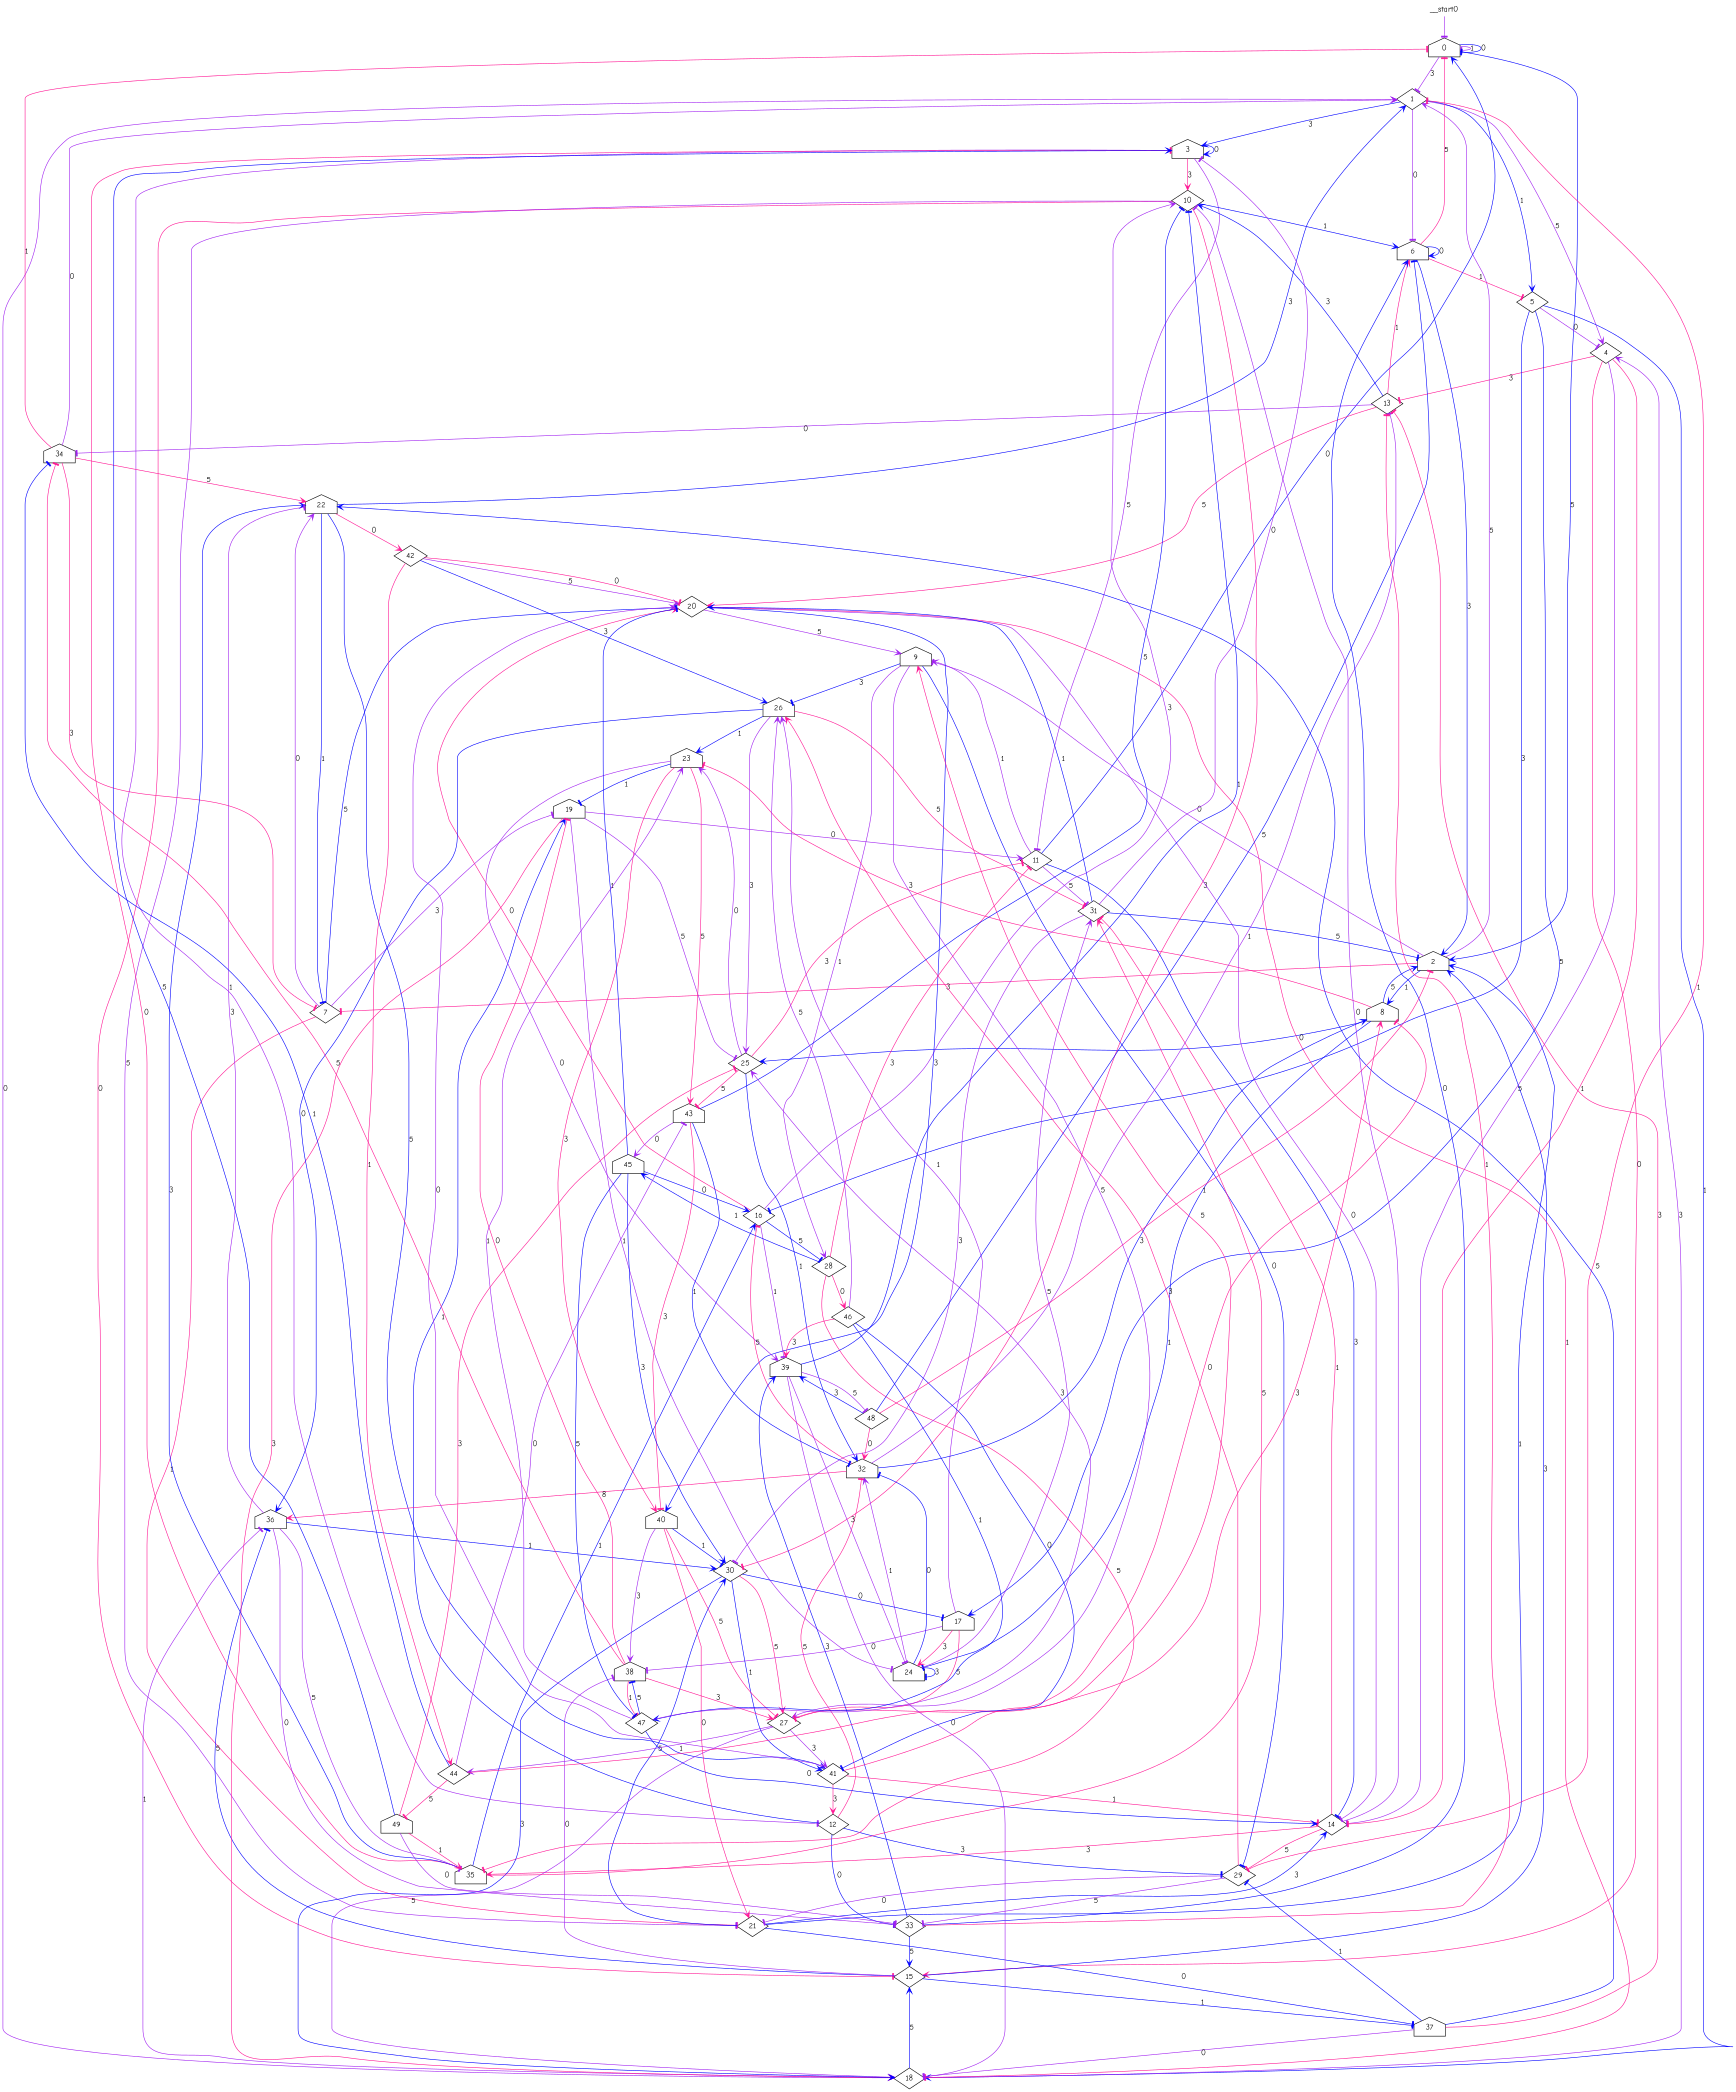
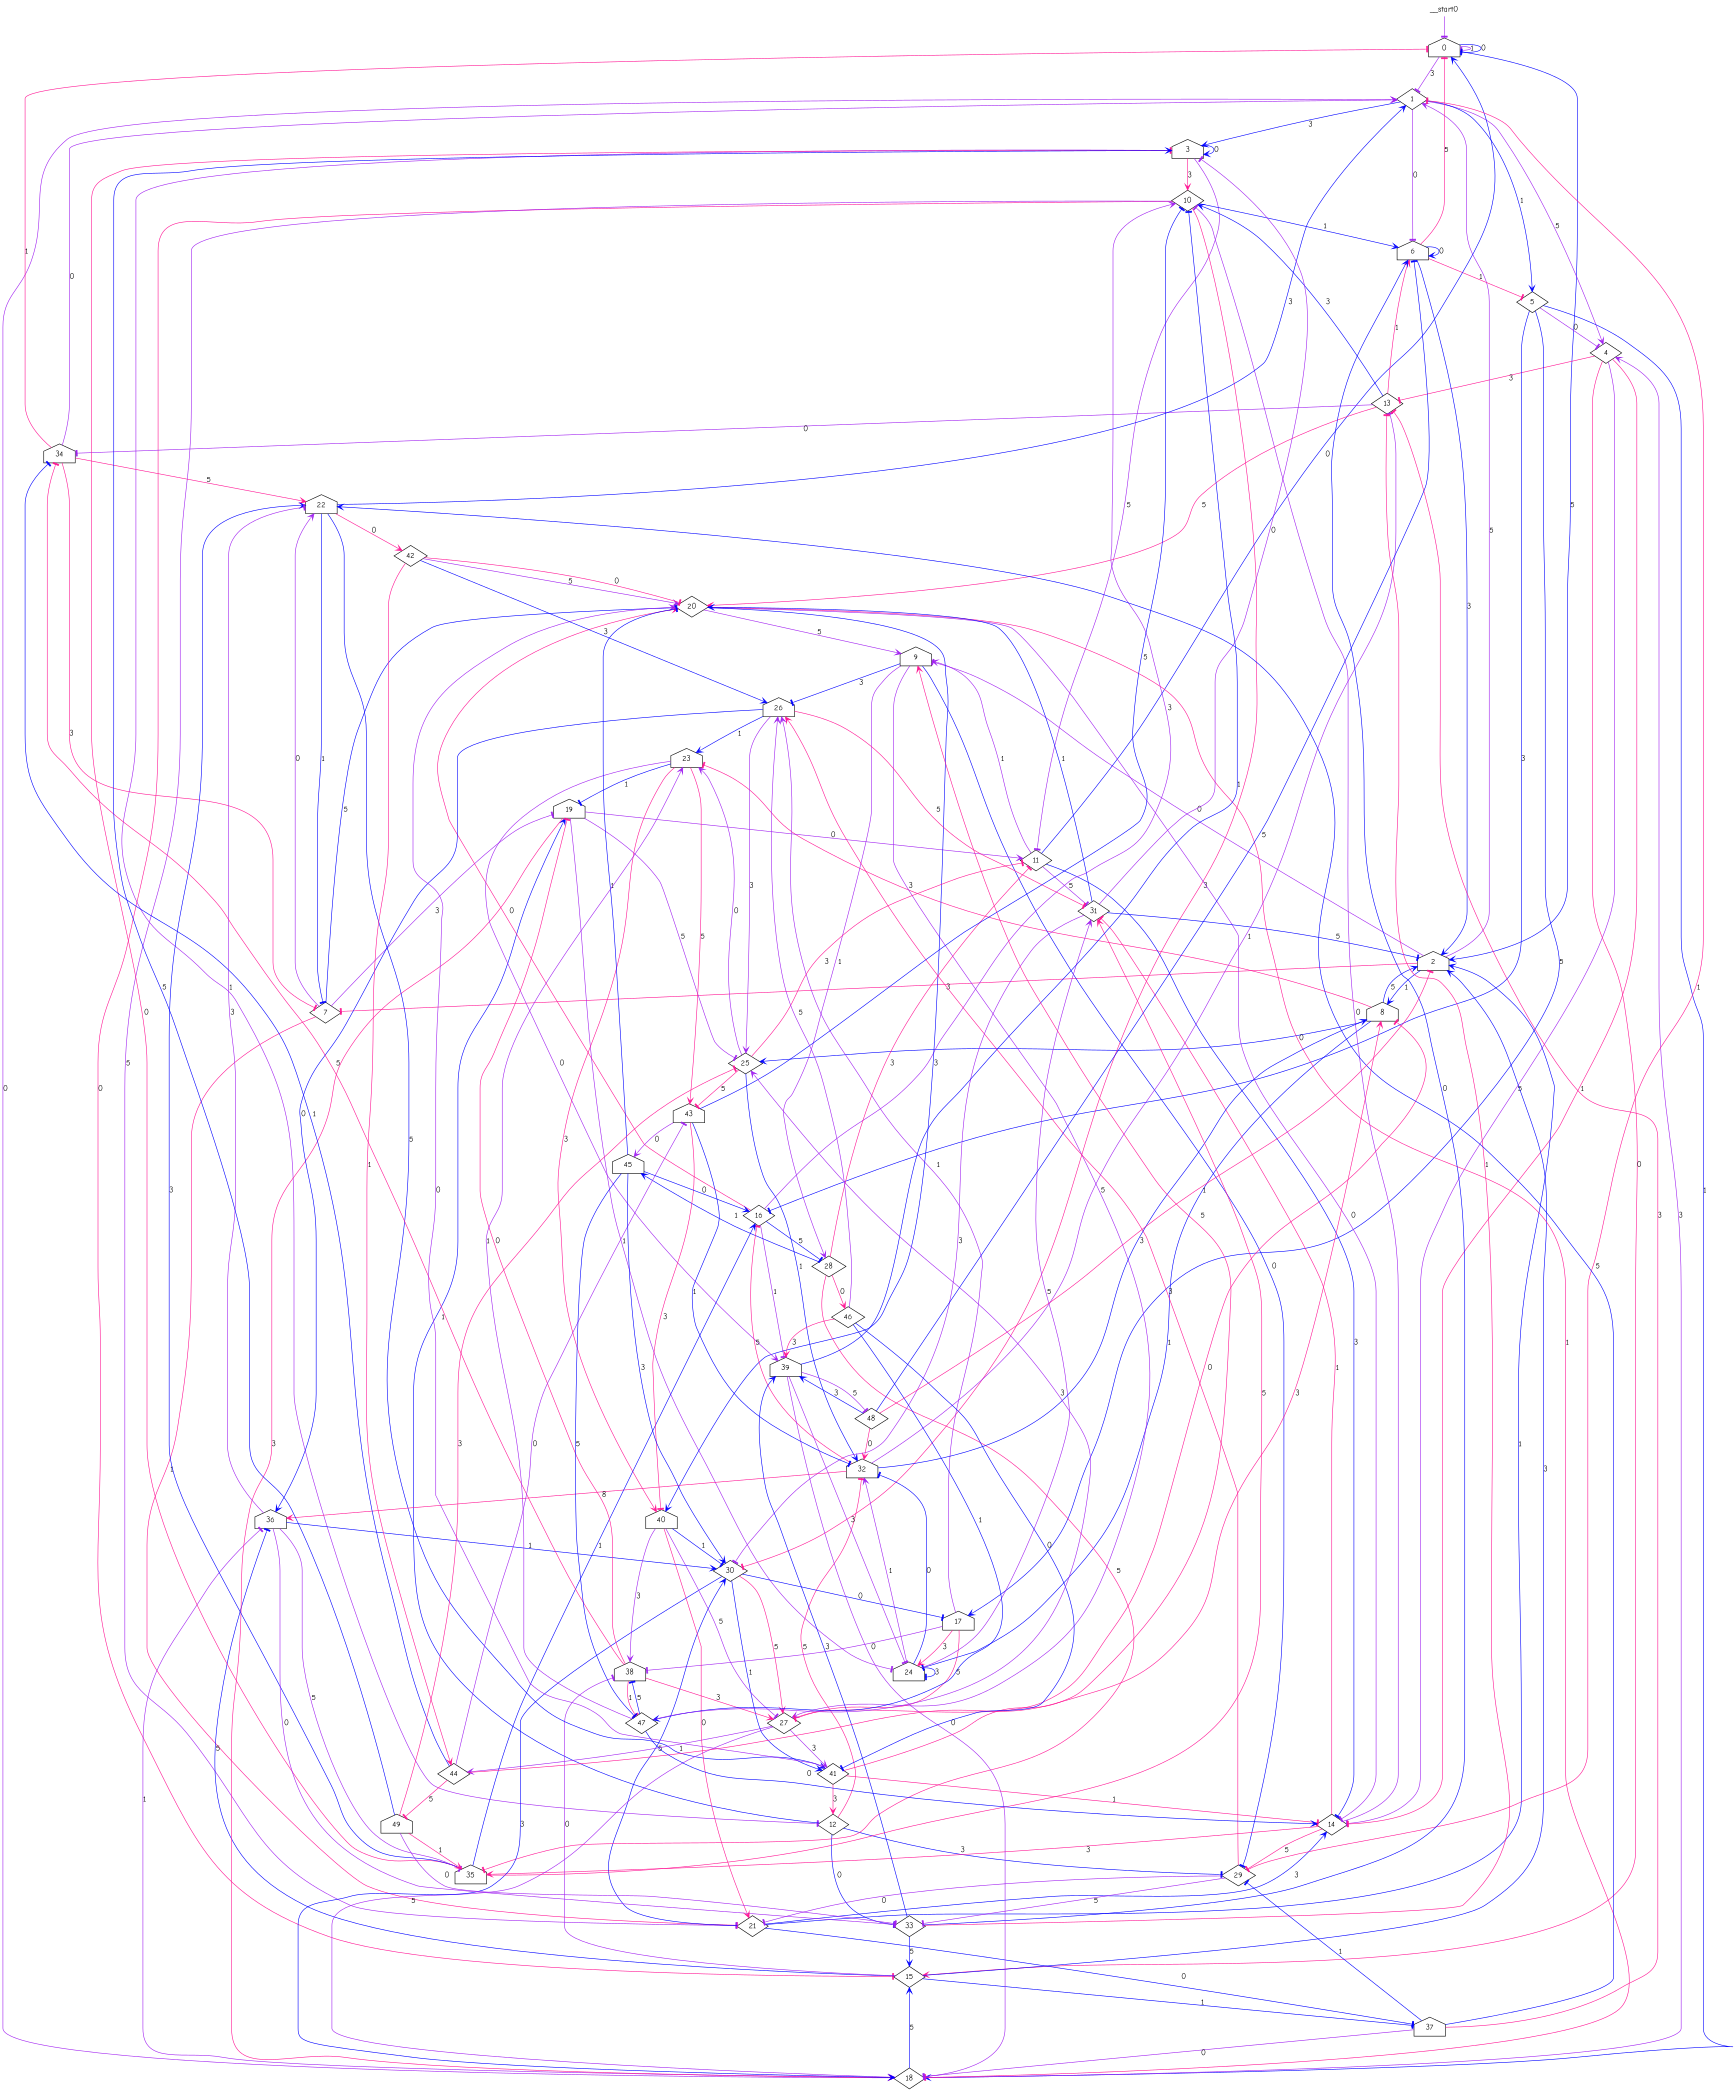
  digraph {
    fontname="Comic Neue"
    node [fontname="Comic Neue" shape=diamond]
    edge [arrowhead=tee color=blue fontname="Comic Neue"]
    n1 [label=0 shape=house]
    n2 [label=1]
    n3 [label=2 shape=house]
    n4 [label=3 shape=house]
    n5 [label=4]
    n6 [label=5]
    n7 [label=6 shape=house]
    n8 [label=7]
    n9 [label=8 shape=house]
    n10 [label=9 shape=house]
    n11 [label=10]
    n12 [label=11]
    n13 [label=12]
    n14 [label=13]
    n15 [label=14]
    n16 [label=15]
    n17 [label=16]
    n18 [label=17 shape=house]
    n19 [label=18]
    n20 [label=19 shape=house]
    n21 [label=20]
    n22 [label=21]
    n23 [label=22 shape=house]
    n24 [label=23 shape=house]
    n25 [label=24 shape=house]
    n26 [label=25]
    n27 [label=26 shape=house]
    n28 [label=27]
    n29 [label=28]
    n30 [label=29]
    n31 [label=30]
    n32 [label=31]
    n33 [label=32 shape=house]
    n34 [label=33]
    n35 [label=34 shape=house]
    n36 [label=35 shape=house]
    n37 [label=36 shape=house]
    n38 [label=37 shape=house]
    n39 [label=38 shape=house]
    n40 [label=39 shape=house]
    n41 [label=40 shape=house]
    n42 [label=41]
    n43 [label=42]
    n44 [label=43 shape=house]
    n45 [label=44]
    n46 [label=45 shape=house]
    n47 [label=46]
    n48 [label=47]
    n49 [label=48]
    n50 [label=49 shape=house]
    __start0 [height=0 shape=none width=0]
    n1 -> n1 [color=purple label=1]
    n1 -> n1 [label=0]
    n1 -> n2 [color=purple label=3]
    n1 -> n3 [arrowhead=vee label=5]
    n2 -> n4 [arrowhead=vee label=3]
    n2 -> n5 [arrowhead=vee color=purple label=5]
    n2 -> n6 [arrowhead=vee label=1]
    n2 -> n7 [color=purple label=0]
    n3 -> n2 [arrowhead=vee color=purple label=5]
    n3 -> n8 [color=deeppink label=3]
    n3 -> n9 [arrowhead=vee label=1]
    n3 -> n10 [color=purple label=0]
    n4 -> n4 [arrowhead=vee label=0]
    n4 -> n11 [arrowhead=vee color=deeppink label=3]
    n4 -> n12 [color=purple label=5]
    n4 -> n13 [color=purple label=1]
    n5 -> n14 [color=deeppink label=3]
    n5 -> n15 [color=purple label=5]
    n5 -> n15 [color=deeppink label=1]
    n5 -> n16 [arrowhead=vee color=deeppink label=0]
    n6 -> n5 [color=purple label=0]
    n6 -> n17 [label=3]
    n6 -> n18 [arrowhead=vee label=5]
    n6 -> n19 [arrowhead=vee label=1]
    n7 -> n1 [color=deeppink label=5]
    n7 -> n3 [arrowhead=vee label=3]
    n7 -> n6 [color=deeppink label=1]
    n7 -> n7 [arrowhead=vee label=0]
    n8 -> n20 [color=purple label=3]
    n8 -> n21 [label=5]
    n8 -> n22 [color=deeppink label=1]
    n8 -> n23 [arrowhead=vee color=purple label=0]
    n9 -> n3 [arrowhead=vee label=5]
    n9 -> n24 [color=deeppink label=3]
    n9 -> n25 [label=1]
    n9 -> n26 [arrowhead=vee label=0]
    n10 -> n27 [label=3]
    n10 -> n28 [arrowhead=vee color=purple label=5]
    n10 -> n29 [arrowhead=vee color=purple label=1]
    n10 -> n30 [label=0]
    n11 -> n7 [arrowhead=vee label=1]
    n11 -> n16 [color=deeppink label=0]
    n11 -> n22 [color=purple label=5]
    n11 -> n31 [color=deeppink label=3]
    n12 -> n1 [arrowhead=vee label=0]
    n12 -> n10 [arrowhead=vee color=purple label=1]
    n12 -> n15 [label=3]
    n12 -> n32 [color=purple label=5]
    n13 -> n20 [arrowhead=vee label=1]
    n13 -> n30 [label=3]
    n13 -> n33 [color=deeppink label=5]
    n13 -> n34 [label=0]
    n14 -> n7 [arrowhead=vee color=deeppink label=1]
    n14 -> n11 [arrowhead=vee label=3]
    n14 -> n21 [arrowhead=vee color=deeppink label=5]
    n14 -> n35 [color=purple label=0]
    n15 -> n11 [color=purple label=0]
    n15 -> n30 [color=deeppink label=5]
    n15 -> n32 [color=deeppink label=1]
    n15 -> n36 [arrowhead=vee color=deeppink label=3]
    n16 -> n3 [arrowhead=vee label=3]
    n16 -> n37 [label=5]
    n16 -> n38 [label=1]
    n16 -> n39 [color=purple label=0]
    n17 -> n11 [arrowhead=vee color=purple label=3]
    n17 -> n21 [arrowhead=vee color=deeppink label=0]
    n17 -> n29 [label=5]
    n17 -> n40 [color=purple label=1]
    n18 -> n25 [arrowhead=vee color=deeppink label=3]
    n18 -> n27 [arrowhead=vee color=purple label=1]
    n18 -> n28 [color=deeppink label=5]
    n18 -> n39 [color=purple label=0]
    n19 -> n2 [arrowhead=vee color=purple label=0]
    n19 -> n5 [arrowhead=vee color=purple label=3]
    n19 -> n16 [arrowhead=vee label=5]
    n19 -> n37 [color=purple label=1]
    n20 -> n12 [arrowhead=vee color=purple label=0]
    n20 -> n19 [arrowhead=vee color=deeppink label=3]
    n20 -> n25 [color=purple label=1]
    n20 -> n26 [color=purple label=5]
    n21 -> n10 [arrowhead=vee color=purple label=5]
    n21 -> n15 [color=purple label=0]
    n21 -> n19 [color=deeppink label=1]
    n21 -> n41 [arrowhead=vee label=3]
    n22 -> n3 [arrowhead=vee label=1]
    n22 -> n15 [arrowhead=vee label=3]
    n22 -> n31 [arrowhead=vee label=5]
    n22 -> n38 [label=0]
    n23 -> n2 [arrowhead=vee label=3]
    n23 -> n8 [label=1]
    n23 -> n42 [arrowhead=vee label=5]
    n23 -> n43 [arrowhead=vee color=deeppink label=0]
    n24 -> n20 [label=1]
    n24 -> n40 [arrowhead=vee color=purple label=0]
    n24 -> n41 [arrowhead=vee color=deeppink label=3]
    n24 -> n44 [arrowhead=vee color=deeppink label=5]
    n25 -> n25 [label=3]
    n25 -> n32 [arrowhead=vee color=purple label=5]
    n25 -> n33 [arrowhead=vee color=purple label=1]
    n25 -> n33 [label=0]
    n26 -> n12 [color=deeppink label=3]
    n26 -> n24 [arrowhead=vee color=purple label=0]
    n26 -> n33 [arrowhead=vee label=1]
    n26 -> n44 [color=deeppink label=5]
    n27 -> n24 [arrowhead=vee label=1]
    n27 -> n26 [arrowhead=vee color=purple label=3]
    n27 -> n32 [color=deeppink label=5]
    n27 -> n37 [arrowhead=vee label=0]
    n28 -> n9 [color=deeppink label=0]
    n28 -> n19 [arrowhead=vee color=purple label=5]
    n28 -> n42 [arrowhead=vee color=purple label=3]
    n28 -> n45 [arrowhead=vee color=purple label=1]
    n29 -> n12 [color=deeppink label=3]
    n29 -> n36 [color=deeppink label=5]
    n29 -> n46 [arrowhead=vee label=1]
    n29 -> n47 [arrowhead=vee color=deeppink label=0]
    n30 -> n2 [color=deeppink label=1]
    n30 -> n22 [color=purple label=0]
    n30 -> n27 [arrowhead=vee color=deeppink label=3]
    n30 -> n34 [color=purple label=5]
    n31 -> n18 [label=0]
    n31 -> n19 [arrowhead=vee label=3]
    n31 -> n28 [arrowhead=vee color=deeppink label=5]
    n31 -> n42 [arrowhead=vee label=1]
    n32 -> n3 [label=5]
    n32 -> n4 [color=purple label=0]
    n32 -> n21 [arrowhead=vee label=1]
    n32 -> n31 [color=purple label=3]
    n33 -> n9 [arrowhead=vee label=3]
    n33 -> n14 [color=purple label=1]
    n33 -> n17 [color=deeppink label=5]
    n33 -> n37 [arrowhead=vee color=deeppink label=8]
    n34 -> n7 [arrowhead=vee label=0]
    n34 -> n14 [color=deeppink label=1]
    n34 -> n16 [arrowhead=vee label=5]
    n34 -> n40 [arrowhead=vee label=3]
    n35 -> n1 [color=deeppink label=1]
    n35 -> n2 [arrowhead=vee color=purple label=0]
    n35 -> n8 [color=deeppink label=3]
    n35 -> n23 [arrowhead=vee color=deeppink label=5]
    n36 -> n4 [color=deeppink label=0]
    n36 -> n17 [arrowhead=vee label=1]
    n36 -> n23 [arrowhead=vee label=3]
    n36 -> n32 [arrowhead=vee color=deeppink label=5]
    n37 -> n23 [color=purple label=3]
    n37 -> n31 [arrowhead=vee label=1]
    n37 -> n34 [color=purple label=0]
    n37 -> n36 [color=purple label=5]
    n38 -> n14 [color=deeppink label=3]
    n38 -> n19 [color=purple label=0]
    n38 -> n23 [arrowhead=vee label=5]
    n38 -> n30 [label=1]
    n39 -> n20 [color=deeppink label=0]
    n39 -> n28 [arrowhead=vee color=deeppink label=3]
    n39 -> n35 [color=deeppink label=5]
    n39 -> n48 [color=deeppink label=1]
    n40 -> n11 [label=1]
    n40 -> n19 [color=purple label=0]
    n40 -> n25 [color=purple label=3]
    n40 -> n49 [color=purple label=5]
    n41 -> n22 [arrowhead=vee color=deeppink label=0]
-   n41 -> n28 [color=deeppink label=5]
+   n41 -> n28 [color=purple label=5]
    n41 -> n31 [label=1]
    n41 -> n39 [arrowhead=vee color=purple label=3]
    n42 -> n10 [arrowhead=vee color=deeppink label=5]
    n42 -> n13 [arrowhead=vee color=deeppink label=3]
    n42 -> n15 [color=deeppink label=1]
    n42 -> n21 [arrowhead=vee color=purple label=0]
    n43 -> n21 [arrowhead=vee color=purple label=5]
    n43 -> n21 [color=deeppink label=0]
    n43 -> n27 [arrowhead=vee label=3]
    n43 -> n45 [arrowhead=vee color=deeppink label=1]
    n44 -> n11 [label=5]
    n44 -> n33 [label=1]
    n44 -> n41 [color=deeppink label=3]
    n44 -> n46 [arrowhead=vee color=purple label=0]
    n45 -> n9 [arrowhead=vee color=deeppink label=3]
    n45 -> n35 [label=1]
    n45 -> n44 [color=purple label=0]
    n45 -> n50 [color=deeppink label=5]
    n46 -> n17 [arrowhead=vee label=0]
    n46 -> n21 [label=1]
    n46 -> n31 [arrowhead=vee label=3]
    n46 -> n48 [label=5]
    n47 -> n27 [arrowhead=vee color=purple label=5]
    n47 -> n40 [arrowhead=vee color=deeppink label=3]
    n47 -> n42 [label=0]
    n47 -> n48 [arrowhead=vee label=1]
    n48 -> n15 [arrowhead=vee label=0]
    n48 -> n24 [arrowhead=vee color=purple label=1]
    n48 -> n26 [arrowhead=vee color=purple label=3]
    n48 -> n39 [label=5]
    n49 -> n3 [color=deeppink label=1]
    n49 -> n7 [label=5]
    n49 -> n33 [arrowhead=vee color=deeppink label=0]
    n49 -> n40 [arrowhead=vee label=3]
    n50 -> n4 [arrowhead=vee label=5]
    n50 -> n26 [color=deeppink label=3]
    n50 -> n34 [color=purple label=0]
    n50 -> n36 [arrowhead=vee color=deeppink label=1]
    __start0 -> n1 [color=purple]
  }
